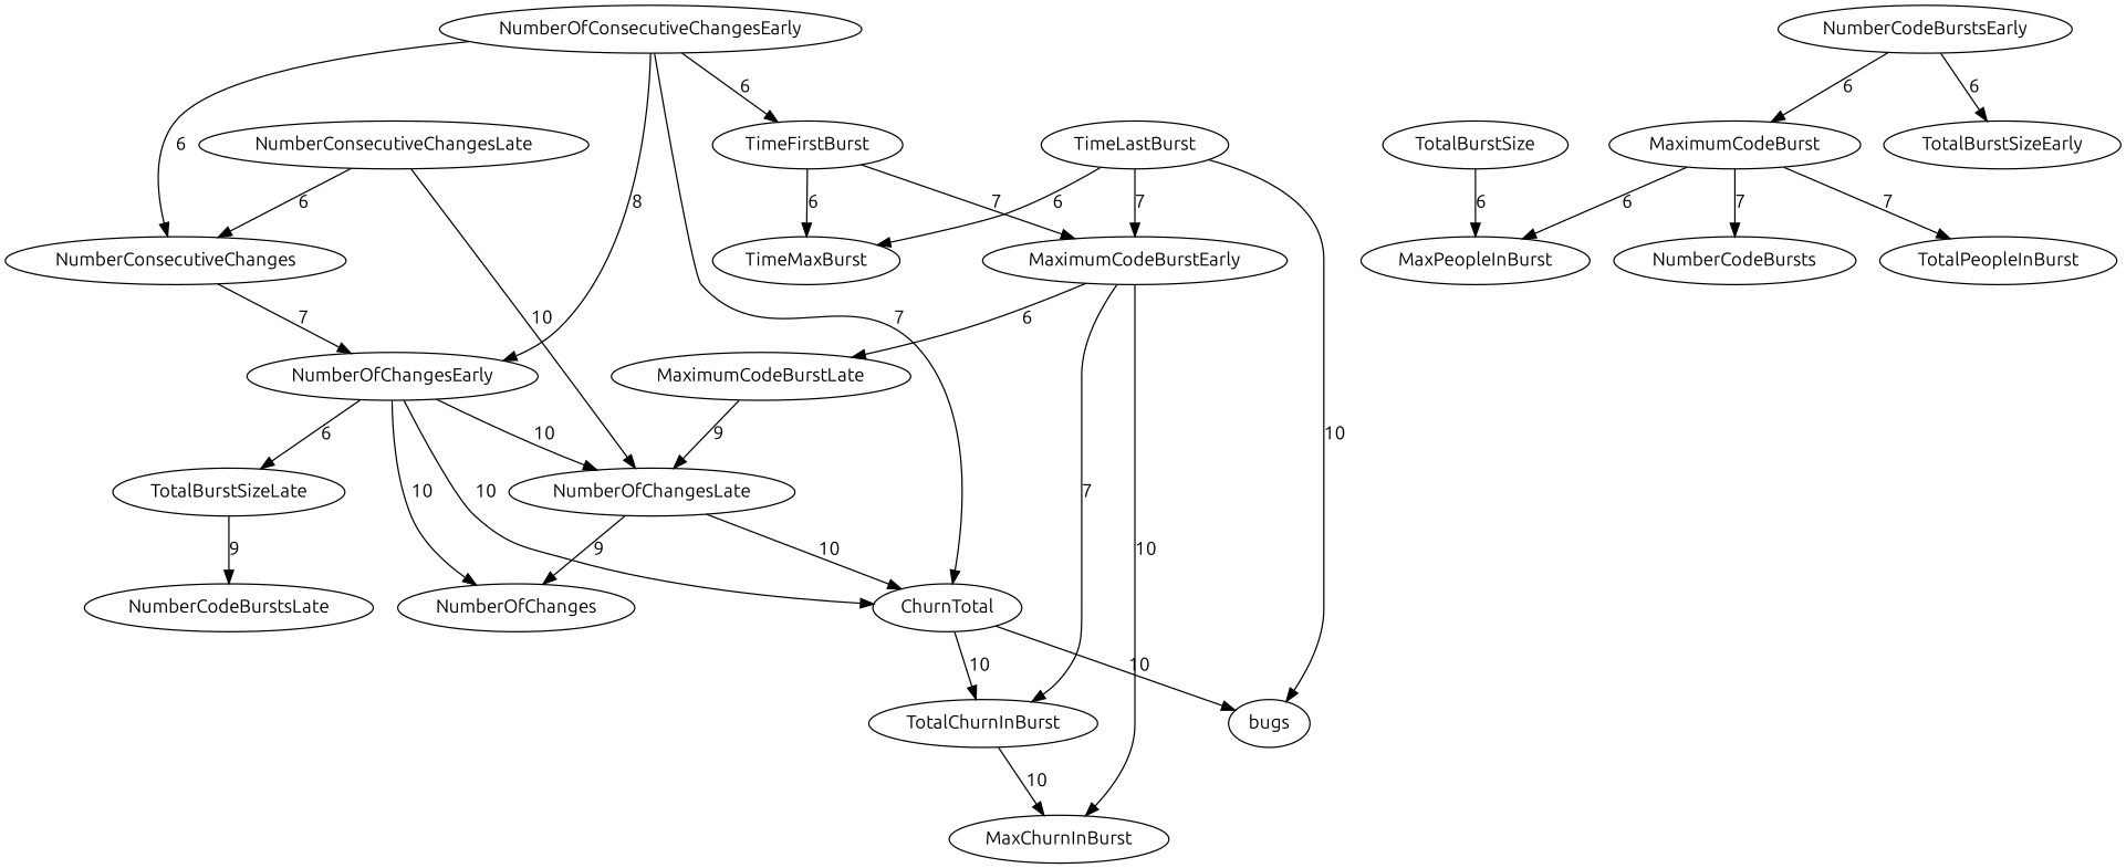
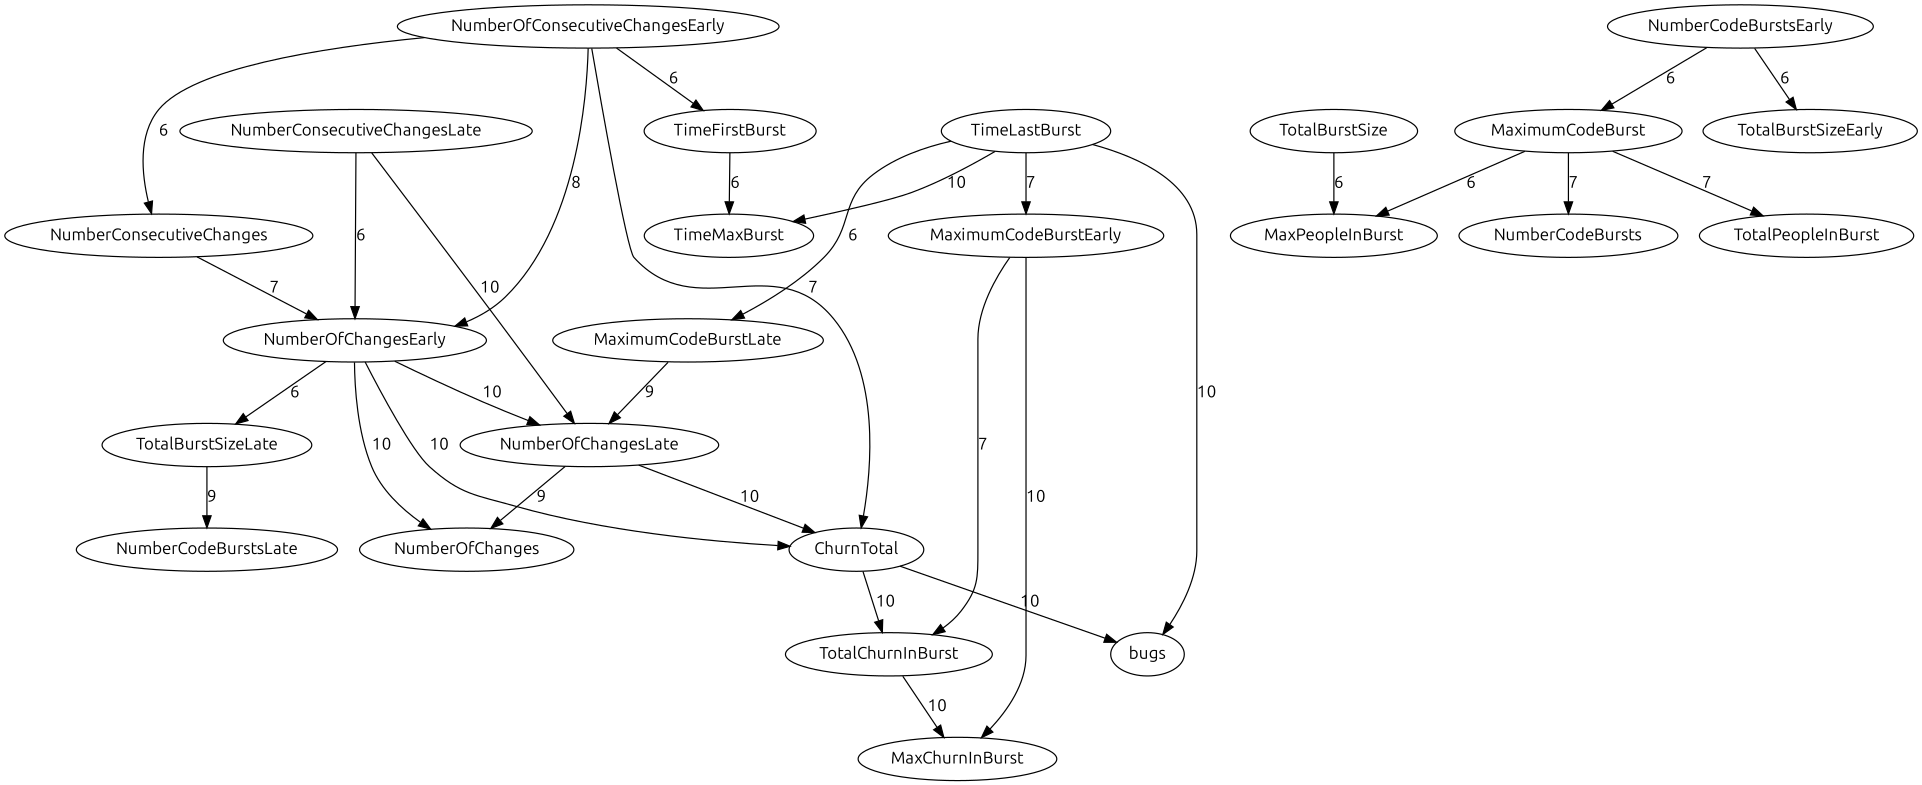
  digraph {
    fontname=Ubuntu
    node [fontname=Ubuntu]
    edge [fontname=Ubuntu weight=6]
    NumberOfChangesLate
    ChurnTotal
    NumberOfChanges
    bugs
    TotalChurnInBurst
    MaxChurnInBurst
    NumberOfChangesEarly
    TotalBurstSizeLate
    NumberCodeBurstsLate
    MaximumCodeBurstEarly
    MaximumCodeBurstLate
    NumberConsecutiveChangesLate
    NumberConsecutiveChanges
    MaximumCodeBurst
    NumberCodeBursts
    TotalPeopleInBurst
    MaxPeopleInBurst
    TimeFirstBurst
    TimeMaxBurst
    NumberOfConsecutiveChangesEarly
    TimeLastBurst
    TotalBurstSize
    NumberCodeBurstsEarly
    TotalBurstSizeEarly
    NumberOfChangesLate -> ChurnTotal [label=10 weight=10]
    NumberOfChangesLate -> NumberOfChanges [label=9 weight=9]
    ChurnTotal -> bugs [label=10 weight=10]
    ChurnTotal -> TotalChurnInBurst [label=10 weight=10]
    TotalChurnInBurst -> MaxChurnInBurst [label=10 weight=10]
    NumberOfChangesEarly -> NumberOfChangesLate [label=10 weight=10]
    NumberOfChangesEarly -> ChurnTotal [label=10 weight=10]
    NumberOfChangesEarly -> NumberOfChanges [label=10 weight=10]
    NumberOfChangesEarly -> TotalBurstSizeLate [label=6]
    TotalBurstSizeLate -> NumberCodeBurstsLate [label=9 weight=9]
    MaximumCodeBurstEarly -> TotalChurnInBurst [label=7 weight=7]
    MaximumCodeBurstEarly -> MaxChurnInBurst [label=10 weight=10]
-   MaximumCodeBurstEarly -> MaximumCodeBurstLate [label=6]
+   TimeLastBurst -> MaximumCodeBurstLate [label=6]
    MaximumCodeBurstLate -> NumberOfChangesLate [label=9 weight=9]
    NumberConsecutiveChangesLate -> NumberOfChangesLate [label=10 weight=10]
-   NumberConsecutiveChangesLate -> NumberConsecutiveChanges [label=6]
+   NumberConsecutiveChangesLate -> NumberOfChangesEarly [label=6]
    NumberConsecutiveChanges -> NumberOfChangesEarly [label=7 weight=7]
    MaximumCodeBurst -> NumberCodeBursts [label=7 weight=9]
    MaximumCodeBurst -> TotalPeopleInBurst [label=7 weight=7]
    MaximumCodeBurst -> MaxPeopleInBurst [label=6]
-   TimeFirstBurst -> MaximumCodeBurstEarly [label=7 weight=7]
    TimeFirstBurst -> TimeMaxBurst [label=6]
    NumberOfConsecutiveChangesEarly -> ChurnTotal [label=7 weight=7]
    NumberOfConsecutiveChangesEarly -> NumberOfChangesEarly [label=8 weight=7]
    NumberOfConsecutiveChangesEarly -> NumberConsecutiveChanges [label=6]
    NumberOfConsecutiveChangesEarly -> TimeFirstBurst [label=6]
    TimeLastBurst -> bugs [label=10 weight=10]
    TimeLastBurst -> MaximumCodeBurstEarly [label=7 weight=7]
-   TimeLastBurst -> TimeMaxBurst [label=6]
+   TimeLastBurst -> TimeMaxBurst [label=10]
    TotalBurstSize -> MaxPeopleInBurst [label=6]
    NumberCodeBurstsEarly -> MaximumCodeBurst [label=6]
    NumberCodeBurstsEarly -> TotalBurstSizeEarly [label=6]
  }
